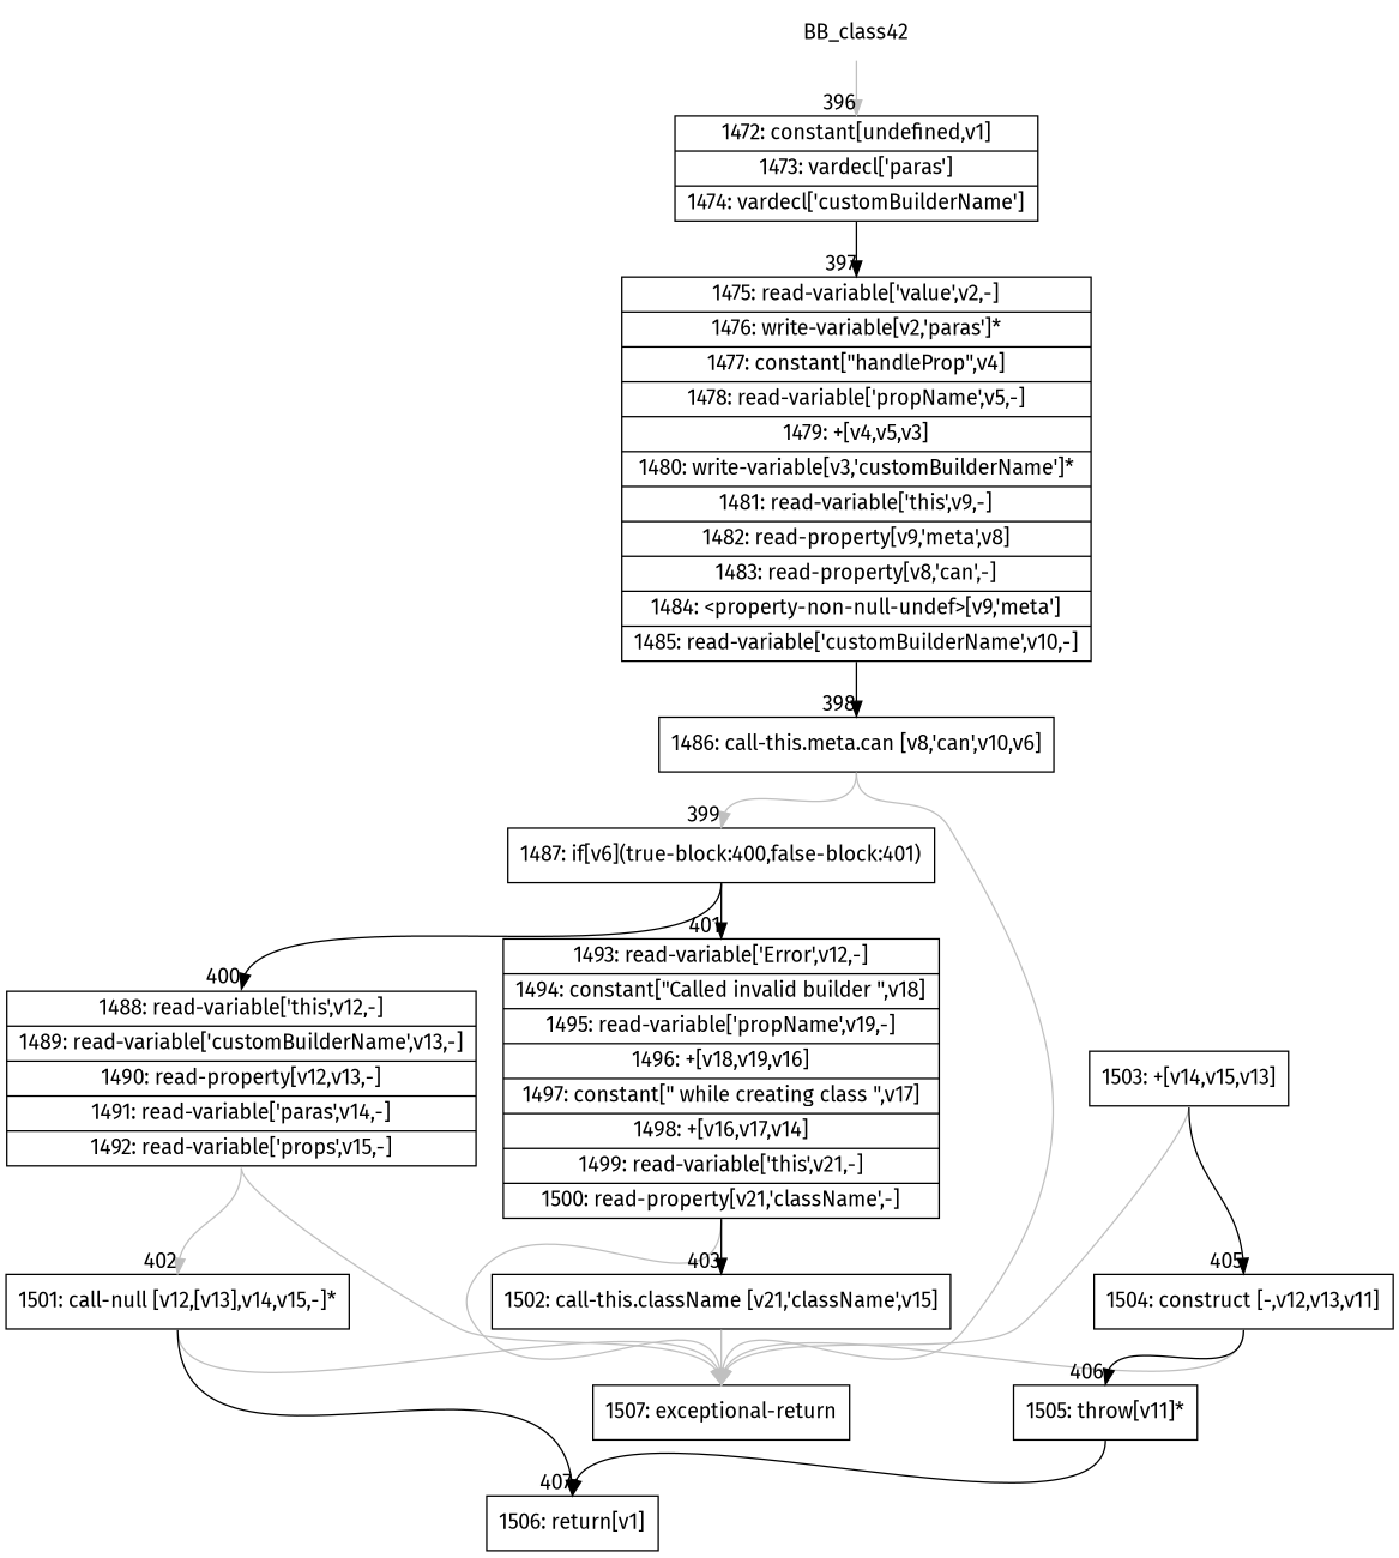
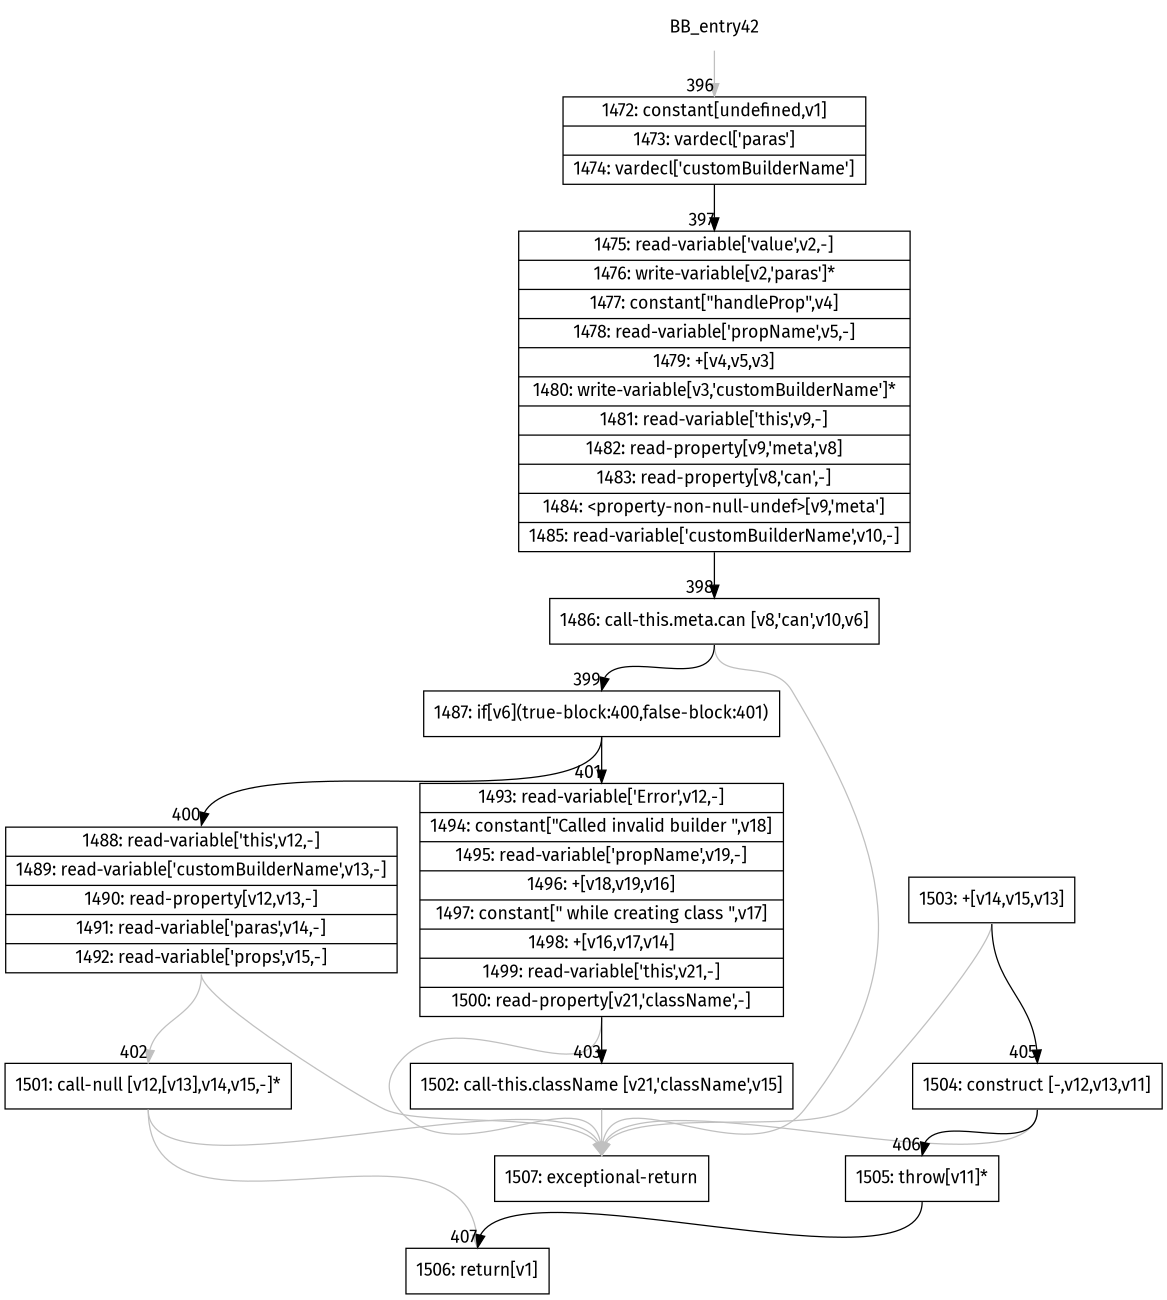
  digraph {
    fontname="Fira Sans"
    rankdir=TD
    node [fontname="Fira Sans" shape=record]
    edge [fontname="Fira Sans" headport=n tailport=s]
-   BB_entry42 [shape=none label=BB_class42]
+   BB_entry42 [shape=none]
    n2 [label="{1472: constant[undefined,v1]|1473: vardecl['paras']|1474: vardecl['customBuilderName']}"]
    n3 [label="{1475: read-variable['value',v2,-]|1476: write-variable[v2,'paras']*|1477: constant[\"handleProp\",v4]|1478: read-variable['propName',v5,-]|1479: +[v4,v5,v3]|1480: write-variable[v3,'customBuilderName']*|1481: read-variable['this',v9,-]|1482: read-property[v9,'meta',v8]|1483: read-property[v8,'can',-]|1484: \<property-non-null-undef\>[v9,'meta']|1485: read-variable['customBuilderName',v10,-]}"]
    n4 [label="{1486: call-this.meta.can [v8,'can',v10,v6]}"]
    n5 [label="{1507: exceptional-return}"]
    n6 [label="{1487: if[v6](true-block:400,false-block:401)}"]
    n7 [label="{1488: read-variable['this',v12,-]|1489: read-variable['customBuilderName',v13,-]|1490: read-property[v12,v13,-]|1491: read-variable['paras',v14,-]|1492: read-variable['props',v15,-]}"]
    n8 [label="{1493: read-variable['Error',v12,-]|1494: constant[\"Called invalid builder \",v18]|1495: read-variable['propName',v19,-]|1496: +[v18,v19,v16]|1497: constant[\" while creating class \",v17]|1498: +[v16,v17,v14]|1499: read-variable['this',v21,-]|1500: read-property[v21,'className',-]}"]
    n9 [label="{1501: call-null [v12,[v13],v14,v15,-]*}"]
    n10 [label="{1502: call-this.className [v21,'className',v15]}"]
    n11 [label="{1506: return[v1]}"]
    n12 [label="{1503: +[v14,v15,v13]}"]
    n13 [label="{1504: construct [-,v12,v13,v11]}"]
    n14 [label="{1505: throw[v11]*}"]
    BB_entry42 -> n2 [color=gray headlabel="    396"]
    n2 -> n3 [headlabel="      397"]
    n3 -> n4 [headlabel="      398"]
    n4 -> n5 [color=gray]
-   n4 -> n6 [headlabel="      399" color=gray]
+   n4 -> n6 [headlabel="      399"]
    n6 -> n7 [headlabel="      400"]
    n6 -> n8 [headlabel="      401"]
    n7 -> n5 [color=gray]
    n7 -> n9 [color=gray headlabel="      402"]
    n8 -> n5 [color=gray]
    n8 -> n10 [headlabel="      403"]
    n9 -> n5 [color=gray]
-   n9 -> n11 [headlabel="      407"]
+   n9 -> n11 [headlabel="      407" color=gray]
    n10 -> n5 [color=gray]
    n12 -> n5 [color=gray]
    n12 -> n13 [headlabel="      405"]
    n13 -> n5 [color=gray]
    n13 -> n14 [headlabel="      406"]
    n14 -> n11
  }
